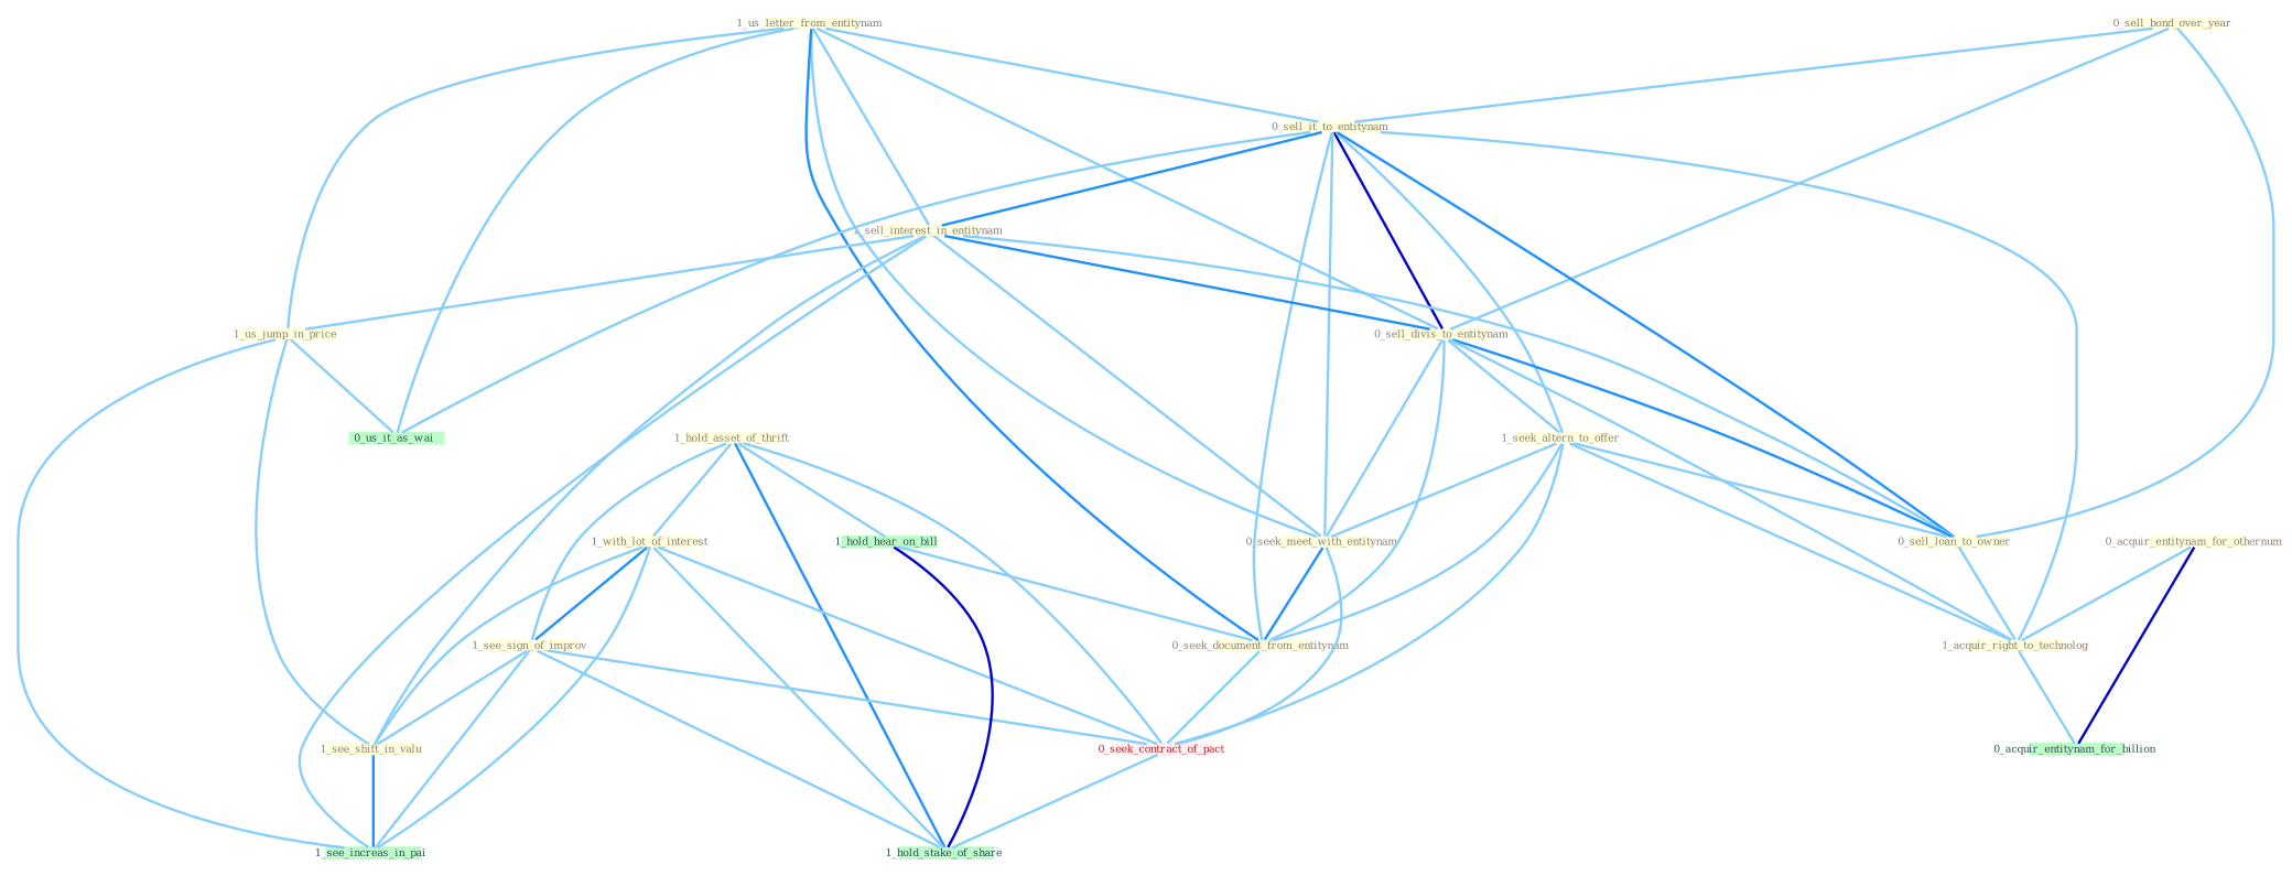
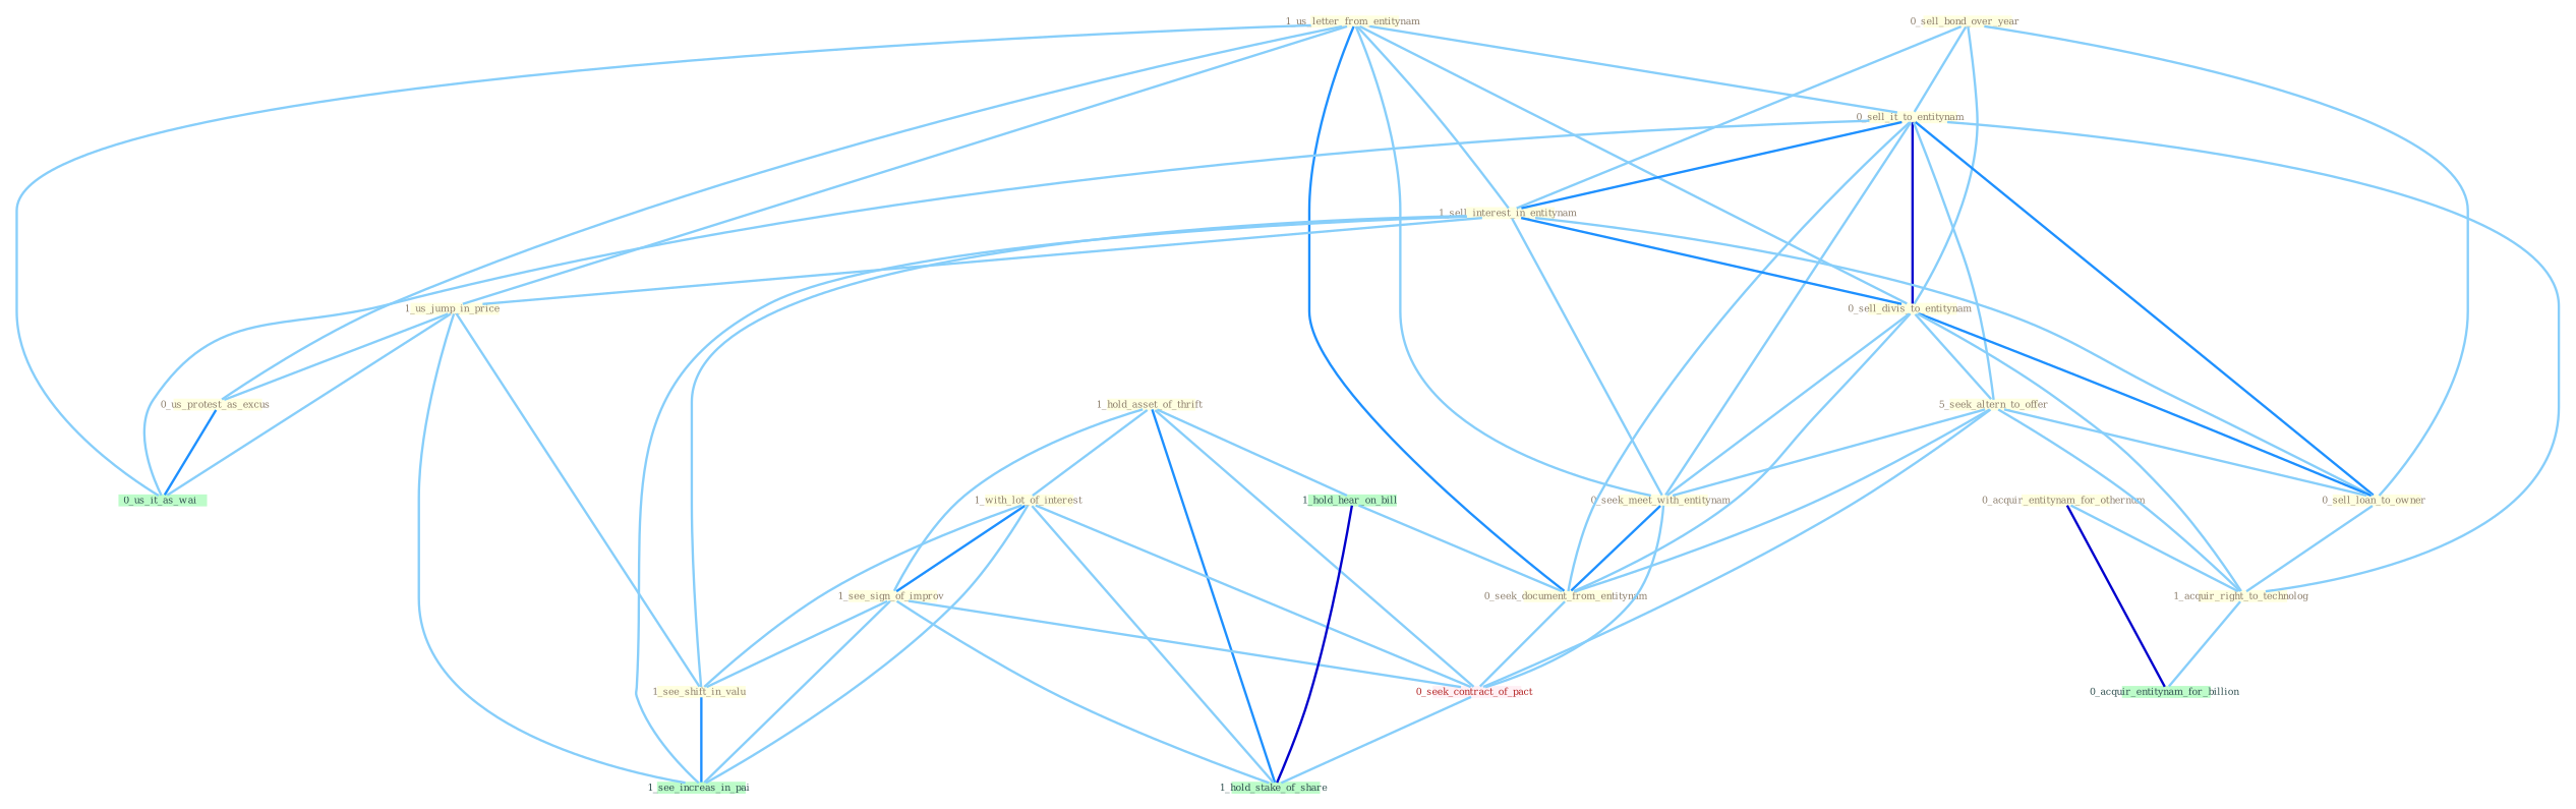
  graph {
    node [color="#ffffe0" fixedsize=true fontcolor="#8b7d6b" fontsize=4 shape=polygon style=filled]
    edge [color="#87cefa" w=1]
    "1_us_letter_from_entitynam " [height=.06 width=.5]
    "0_sell_bond_over_year " [height=.06 width=.5]
    "1_hold_asset_of_thrift " [height=.06 width=.5]
    "0_sell_it_to_entitynam " [height=.06 width=.5]
    "0_acquir_entitynam_for_othernum " [height=.06 width=.5]
    "1_sell_interest_in_entitynam " [height=.06 width=.5]
    "0_sell_divis_to_entitynam " [height=.06 width=.5]
-   "1_seek_altern_to_offer " [height=.06 width=.5]
+   "1_seek_altern_to_offer " [height=.06 width=.5 label="5_seek_altern_to_offer"]
    "0_seek_meet_with_entitynam " [height=.06 width=.5]
    "0_sell_loan_to_owner " [height=.06 width=.5]
    "1_us_jump_in_price " [height=.06 width=.5]
+   "0_us_protest_as_excus " [height=.06 width=.5]
    "0_seek_document_from_entitynam " [height=.06 width=.5]
    n14 [height=.06 label="1_with_lot_of_interest" width=.5]
    "1_see_sign_of_improv " [height=.06 width=.5]
    "1_see_shift_in_valu " [height=.06 width=.5]
    "1_acquir_right_to_technolog " [height=.06 width=.5]
    "0_seek_contract_of_pact " [color="#fff0f5" fontcolor="#b22222" height=.06 width=.5]
    "0_us_it_as_wai " [color="#BDFCC9" fontcolor="#2f4f4f" height=.06 width=.5]
    "1_hold_hear_on_bill " [color="#BDFCC9" fontcolor="#2f4f4f" height=.06 width=.5]
    "1_hold_stake_of_share " [color="#BDFCC9" fontcolor="#2f4f4f" height=.06 width=.5]
    "0_acquir_entitynam_for_billion " [color="#BDFCC9" fontcolor="#2f4f4f" height=.06 width=.5]
    "1_see_increas_in_pai " [color="#BDFCC9" fontcolor="#2f4f4f" height=.06 width=.5]
    subgraph sub_1 {
      "1_us_letter_from_entitynam "
      "0_sell_bond_over_year "
      "1_hold_asset_of_thrift "
      "0_sell_it_to_entitynam "
      "0_acquir_entitynam_for_othernum "
      "1_sell_interest_in_entitynam "
      "0_sell_divis_to_entitynam "
      "1_seek_altern_to_offer "
      "0_seek_meet_with_entitynam "
      "0_sell_loan_to_owner "
      "1_us_jump_in_price "
+     "0_us_protest_as_excus "
      "0_seek_document_from_entitynam "
      n14
      "1_see_sign_of_improv "
      "1_see_shift_in_valu "
      "1_acquir_right_to_technolog "
    }
    subgraph sub_2 {
      "0_seek_contract_of_pact "
    }
    "1_us_letter_from_entitynam " -- "0_sell_it_to_entitynam "
    "1_us_letter_from_entitynam " -- "1_sell_interest_in_entitynam "
    "1_us_letter_from_entitynam " -- "0_sell_divis_to_entitynam "
    "1_us_letter_from_entitynam " -- "0_seek_meet_with_entitynam "
    "1_us_letter_from_entitynam " -- "1_us_jump_in_price "
+   "1_us_letter_from_entitynam " -- "0_us_protest_as_excus "
    "1_us_letter_from_entitynam " -- "0_seek_document_from_entitynam " [color="#1e90ff" w=2]
    "1_us_letter_from_entitynam " -- "0_us_it_as_wai "
    "0_sell_bond_over_year " -- "0_sell_it_to_entitynam "
+   "0_sell_bond_over_year " -- "1_sell_interest_in_entitynam "
    "0_sell_bond_over_year " -- "0_sell_divis_to_entitynam "
    "0_sell_bond_over_year " -- "0_sell_loan_to_owner "
    "1_hold_asset_of_thrift " -- n14
    "1_hold_asset_of_thrift " -- "1_see_sign_of_improv "
    "1_hold_asset_of_thrift " -- "0_seek_contract_of_pact "
    "1_hold_asset_of_thrift " -- "1_hold_hear_on_bill "
    "1_hold_asset_of_thrift " -- "1_hold_stake_of_share " [color="#1e90ff" w=2]
    "0_sell_it_to_entitynam " -- "1_sell_interest_in_entitynam " [color="#1e90ff" w=2]
    "0_sell_it_to_entitynam " -- "0_sell_divis_to_entitynam " [color="#0000cd" w=3]
    "0_sell_it_to_entitynam " -- "1_seek_altern_to_offer "
    "0_sell_it_to_entitynam " -- "0_seek_meet_with_entitynam "
    "0_sell_it_to_entitynam " -- "0_sell_loan_to_owner " [color="#1e90ff" w=2]
    "0_sell_it_to_entitynam " -- "0_seek_document_from_entitynam "
    "0_sell_it_to_entitynam " -- "1_acquir_right_to_technolog "
    "0_sell_it_to_entitynam " -- "0_us_it_as_wai "
    "0_acquir_entitynam_for_othernum " -- "1_acquir_right_to_technolog "
    "0_acquir_entitynam_for_othernum " -- "0_acquir_entitynam_for_billion " [color="#0000cd" w=3]
    "1_sell_interest_in_entitynam " -- "0_sell_divis_to_entitynam " [color="#1e90ff" w=2]
    "1_sell_interest_in_entitynam " -- "0_seek_meet_with_entitynam "
    "1_sell_interest_in_entitynam " -- "0_sell_loan_to_owner "
    "1_sell_interest_in_entitynam " -- "1_us_jump_in_price "
    "1_sell_interest_in_entitynam " -- "1_see_shift_in_valu "
    "1_sell_interest_in_entitynam " -- "1_see_increas_in_pai "
    "0_sell_divis_to_entitynam " -- "1_seek_altern_to_offer "
    "0_sell_divis_to_entitynam " -- "0_seek_meet_with_entitynam "
    "0_sell_divis_to_entitynam " -- "0_sell_loan_to_owner " [color="#1e90ff" w=2]
    "0_sell_divis_to_entitynam " -- "0_seek_document_from_entitynam "
    "0_sell_divis_to_entitynam " -- "1_acquir_right_to_technolog "
    "1_seek_altern_to_offer " -- "0_seek_meet_with_entitynam "
    "1_seek_altern_to_offer " -- "0_sell_loan_to_owner "
    "1_seek_altern_to_offer " -- "0_seek_document_from_entitynam "
    "1_seek_altern_to_offer " -- "1_acquir_right_to_technolog "
    "1_seek_altern_to_offer " -- "0_seek_contract_of_pact "
    "0_seek_meet_with_entitynam " -- "0_seek_document_from_entitynam " [color="#1e90ff" w=2]
    "0_seek_meet_with_entitynam " -- "0_seek_contract_of_pact "
    "0_sell_loan_to_owner " -- "1_acquir_right_to_technolog "
+   "1_us_jump_in_price " -- "0_us_protest_as_excus "
    "1_us_jump_in_price " -- "1_see_shift_in_valu "
    "1_us_jump_in_price " -- "0_us_it_as_wai "
    "1_us_jump_in_price " -- "1_see_increas_in_pai "
+   "0_us_protest_as_excus " -- "0_us_it_as_wai " [color="#1e90ff" w=2]
    "0_seek_document_from_entitynam " -- "0_seek_contract_of_pact "
    n14 -- "1_see_sign_of_improv " [color="#1e90ff" w=2]
    n14 -- "1_see_shift_in_valu "
    n14 -- "0_seek_contract_of_pact "
    n14 -- "1_hold_stake_of_share "
    n14 -- "1_see_increas_in_pai "
    "1_see_sign_of_improv " -- "1_see_shift_in_valu "
    "1_see_sign_of_improv " -- "0_seek_contract_of_pact "
    "1_see_sign_of_improv " -- "1_hold_stake_of_share "
    "1_see_sign_of_improv " -- "1_see_increas_in_pai "
    "1_see_shift_in_valu " -- "1_see_increas_in_pai " [color="#1e90ff" w=2]
    "1_acquir_right_to_technolog " -- "0_acquir_entitynam_for_billion "
    "0_seek_contract_of_pact " -- "1_hold_stake_of_share "
    "1_hold_hear_on_bill " -- "0_seek_document_from_entitynam "
    "1_hold_hear_on_bill " -- "1_hold_stake_of_share " [color="#0000cd"]
  }
